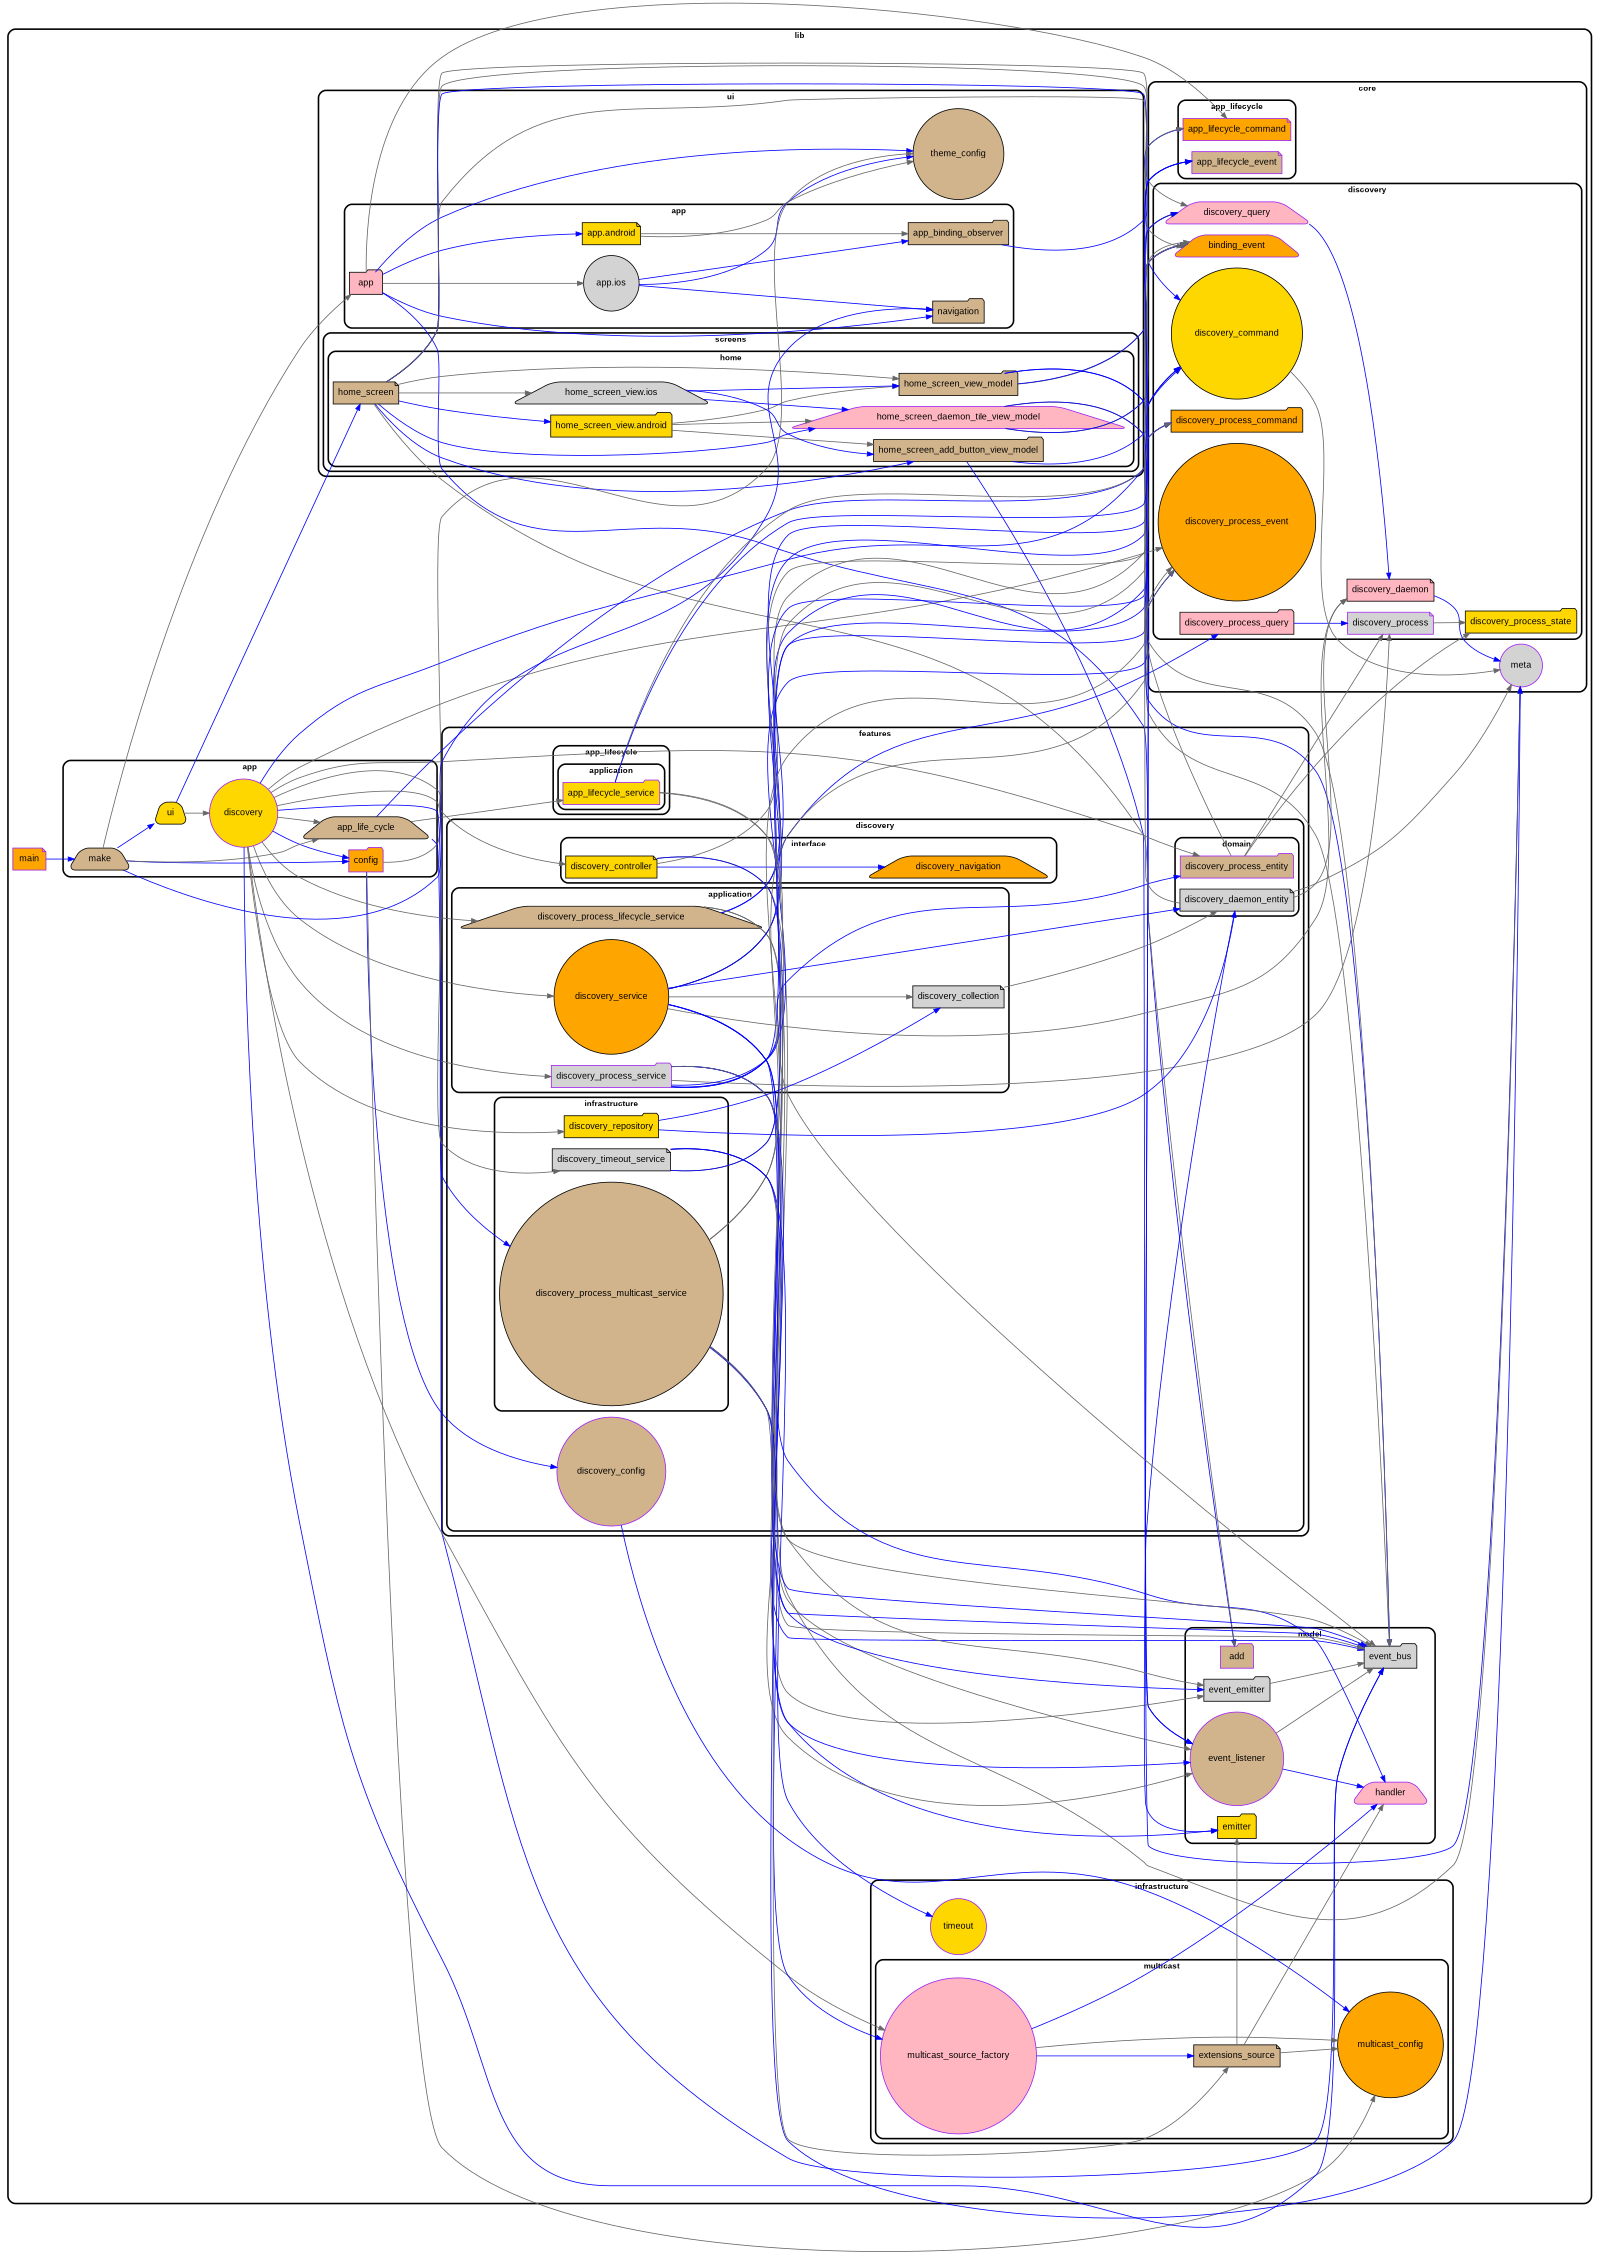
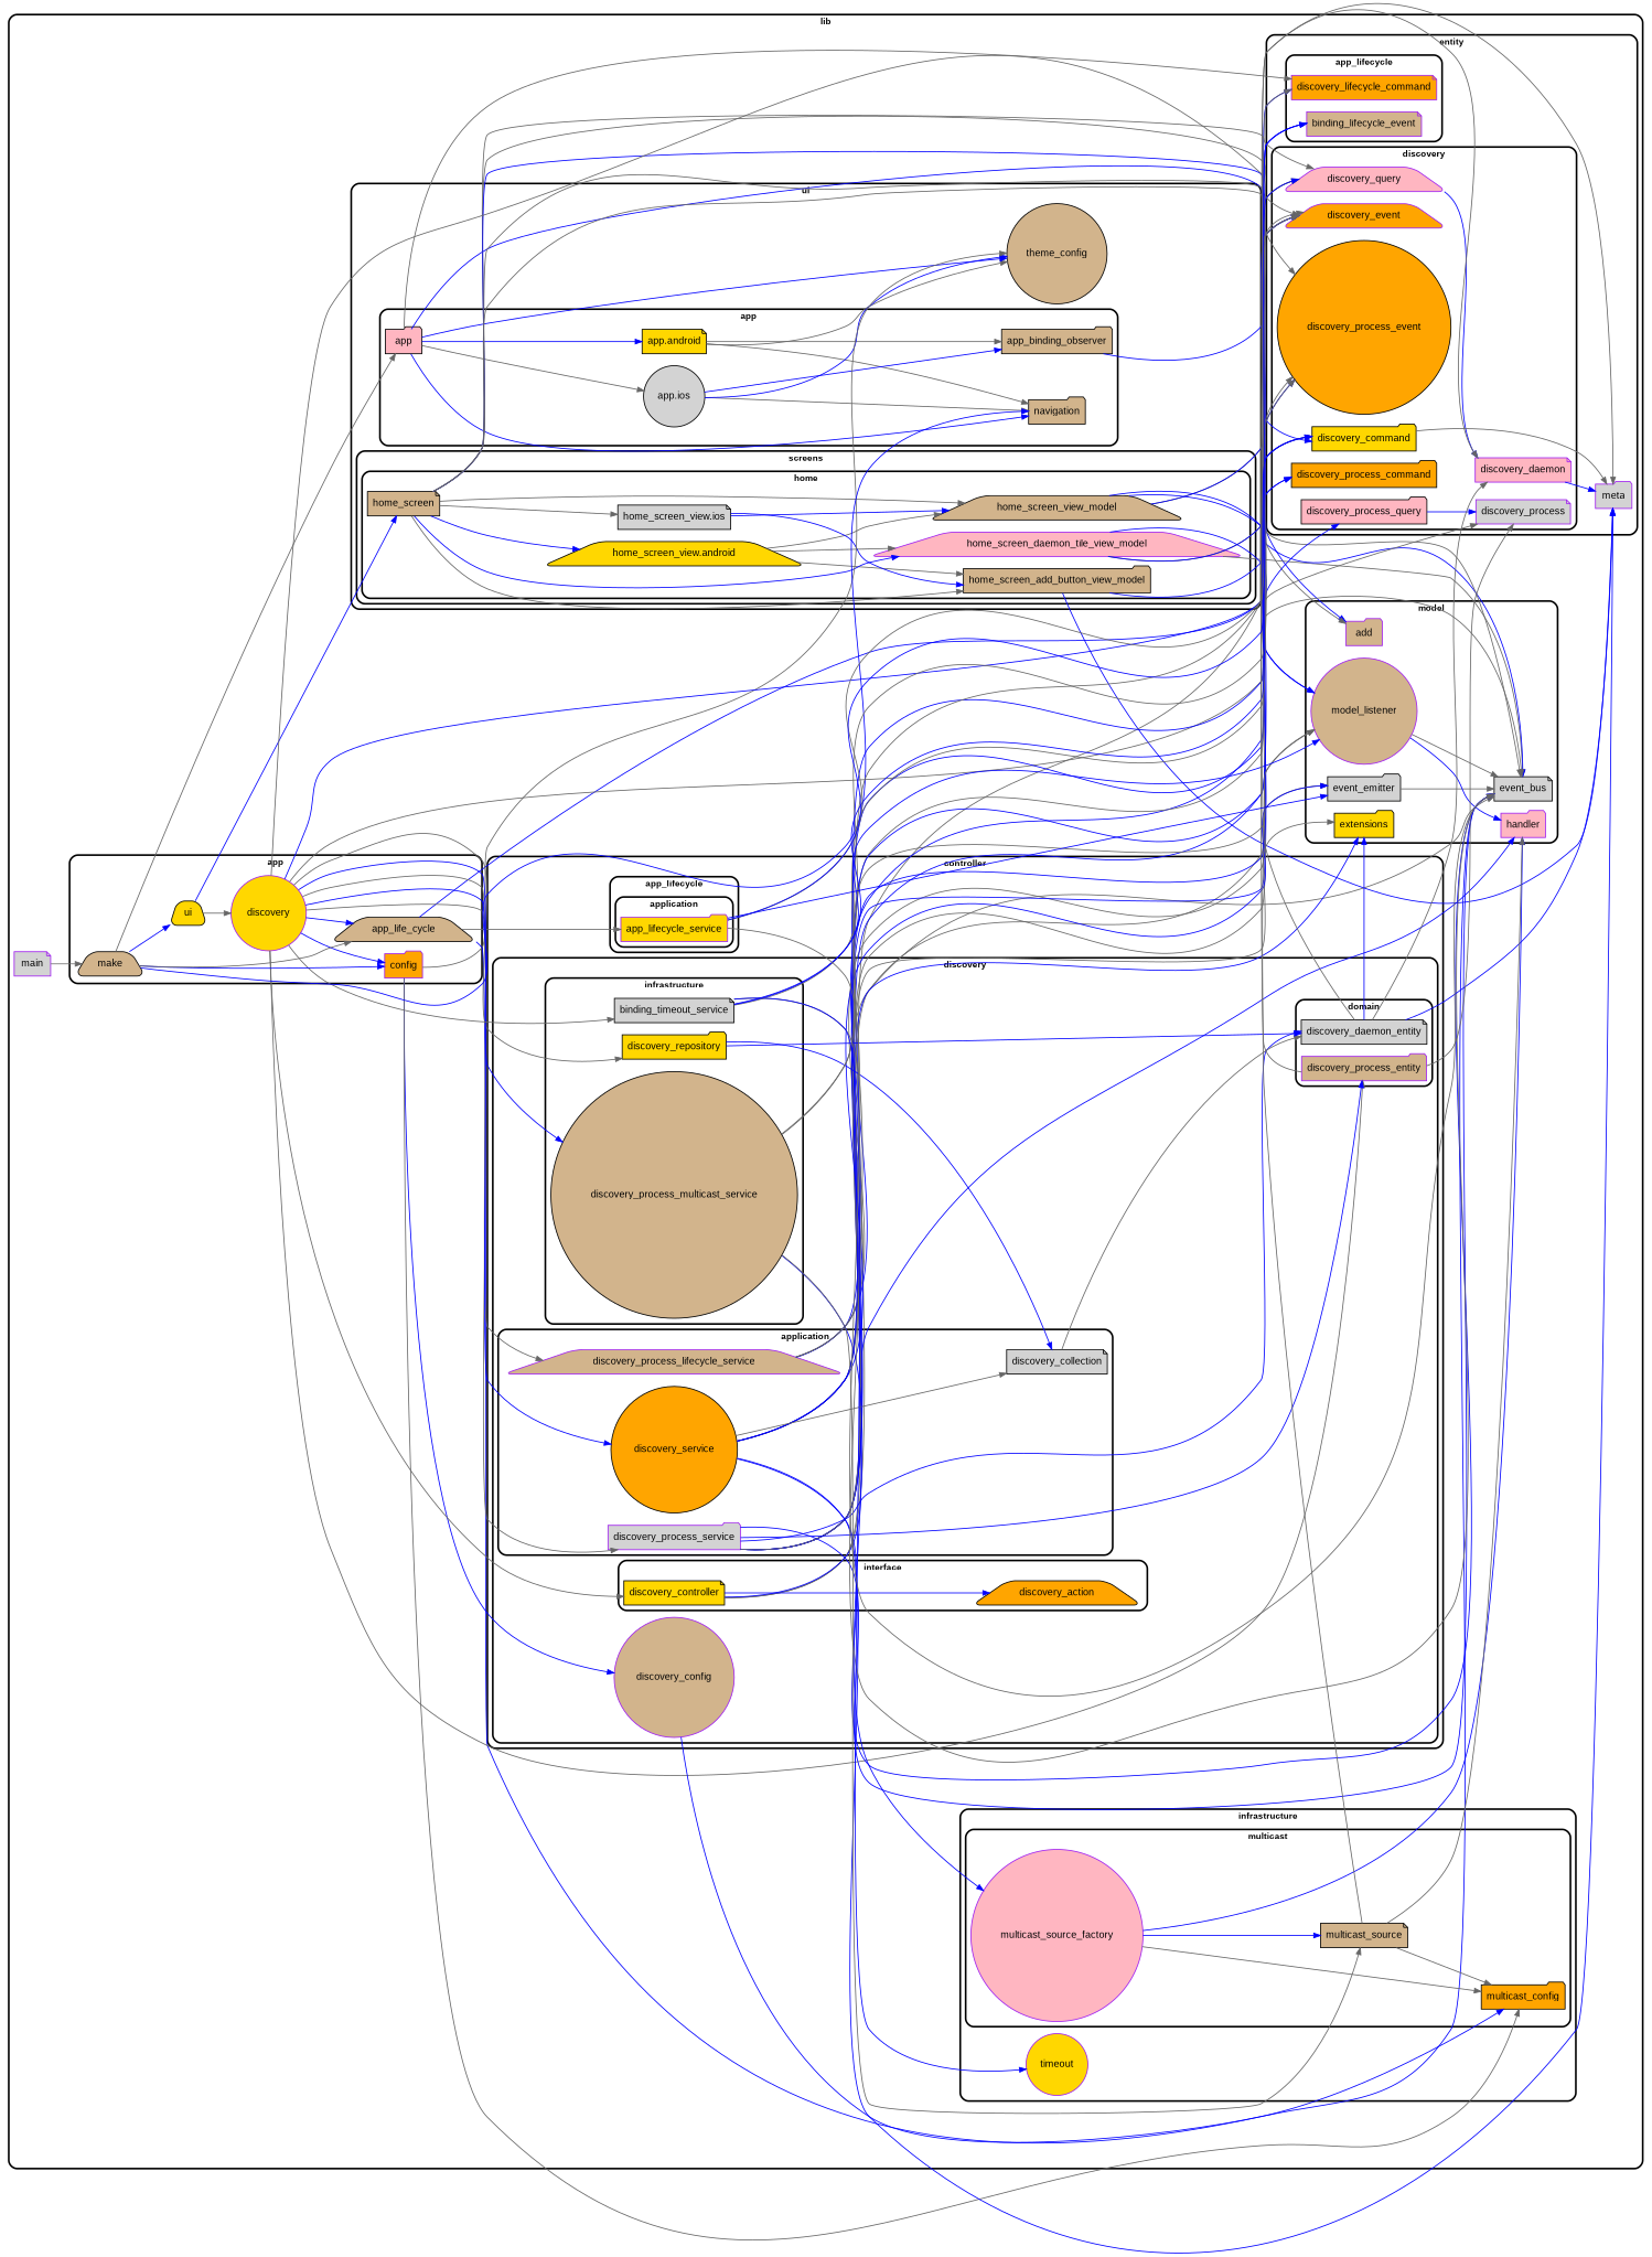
  digraph {
    fontname="Arial Black"
    fontsize=13
    penwidth=2.6
    rankdir=LR
    style=rounded
    node [color=black fillcolor=tan fontname=Arial fontsize=15 penwidth=1.3 shape=folder style="filled,rounded"]
    edge [color=gray40 penwidth=1.3]
    n1 [fillcolor=gold label="app.android" shape=note]
    n2 [label=app_binding_observer]
    n3 [fillcolor=lightgrey label="app.ios" shape=circle]
    n4 [label=navigation]
    n5 [fillcolor=lightpink label=app]
    n6 [label=home_screen_add_button_view_model]
-   n7 [fillcolor=gold label="home_screen_view.android"]
-   n8 [fillcolor=lightgrey label="home_screen_view.ios" shape=trapezium]
+   n7 [fillcolor=gold label="home_screen_view.android" shape=trapezium]
+   n8 [fillcolor=lightgrey label="home_screen_view.ios" shape=note]
    n9 [color=purple fillcolor=lightpink label=home_screen_daemon_tile_view_model shape=trapezium]
-   n10 [label=home_screen_view_model]
+   n10 [label=home_screen_view_model shape=trapezium]
    n11 [label=home_screen shape=note]
    n12 [label=theme_config shape=circle]
    n13 [fillcolor=lightpink label=discovery_process_query]
    n14 [fillcolor=orange label=discovery_process_event shape=circle]
-   n15 [fillcolor=lightpink label=discovery_daemon shape=note]
+   n15 [color=purple fillcolor=lightpink label=discovery_daemon shape=note]
    n16 [color=purple fillcolor=lightgrey label=discovery_process shape=note]
    n17 [color=purple fillcolor=lightpink label=discovery_query shape=trapezium]
-   n18 [color=purple fillcolor=orange label=binding_event shape=trapezium]
-   n19 [fillcolor=gold label=discovery_command shape=circle]
-   n20 [fillcolor=gold label=discovery_process_state]
+   n18 [color=purple fillcolor=orange label=discovery_event shape=trapezium]
+   n19 [fillcolor=gold label=discovery_command]
    n21 [fillcolor=orange label=discovery_process_command]
-   n22 [color=purple fillcolor=orange label=app_lifecycle_command shape=note]
-   n23 [color=purple label=app_lifecycle_event shape=note]
-   n24 [color=purple fillcolor=lightgrey label=meta shape=circle]
+   n22 [color=purple fillcolor=orange label=discovery_lifecycle_command shape=note]
+   n23 [color=purple label=binding_lifecycle_event shape=note]
+   n24 [color=purple fillcolor=lightgrey label=meta]
    n25 [fillcolor=gold label=ui shape=trapezium]
    n26 [color=purple fillcolor=orange label=config]
    n27 [label=app_life_cycle shape=trapezium]
    n28 [color=purple fillcolor=gold label=discovery shape=circle]
    n29 [label=make shape=trapezium]
-   n30 [color=purple fillcolor=lightpink label=handler shape=trapezium]
-   n31 [fillcolor=lightgrey label=event_bus]
-   n32 [fillcolor=gold label=emitter]
+   n30 [color=purple fillcolor=lightpink label=handler]
+   n31 [fillcolor=lightgrey label=event_bus shape=note]
+   n32 [fillcolor=gold label=extensions]
    n33 [fillcolor=lightgrey label=event_emitter]
    n34 [color=purple label=add]
-   n35 [color=purple label=event_listener shape=circle]
+   n35 [color=purple label=model_listener shape=circle]
    n36 [fillcolor=gold label=discovery_controller shape=note]
-   n37 [fillcolor=orange label=discovery_navigation shape=trapezium]
-   n38 [label=discovery_process_lifecycle_service shape=trapezium]
+   n37 [fillcolor=orange label=discovery_action shape=trapezium]
+   n38 [color=purple label=discovery_process_lifecycle_service shape=trapezium]
    n39 [color=purple fillcolor=lightgrey label=discovery_process_service]
    n40 [fillcolor=lightgrey label=discovery_collection shape=note]
    n41 [fillcolor=orange label=discovery_service shape=circle]
    n42 [fillcolor=gold label=discovery_repository]
    n43 [label=discovery_process_multicast_service shape=circle]
-   n44 [fillcolor=lightgrey label=discovery_timeout_service shape=note]
+   n44 [fillcolor=lightgrey label=binding_timeout_service shape=note]
    n45 [fillcolor=lightgrey label=discovery_daemon_entity shape=note]
    n46 [color=purple label=discovery_process_entity]
    n47 [color=purple label=discovery_config shape=circle]
    n48 [color=purple fillcolor=gold label=app_lifecycle_service]
    n49 [color=purple fillcolor=lightpink label=multicast_source_factory shape=circle]
-   n50 [label=extensions_source shape=note]
-   n51 [fillcolor=orange label=multicast_config shape=circle]
+   n50 [label=multicast_source shape=note]
+   n51 [fillcolor=orange label=multicast_config]
    n52 [color=purple fillcolor=gold label=timeout shape=circle]
-   n53 [color=purple fillcolor=orange label=main shape=note]
+   n53 [color=purple fillcolor=lightgrey label=main shape=note]
    subgraph cluster_1 {
      label=lib
      n53
      subgraph cluster_2 {
        label=ui
        n12
        subgraph cluster_3 {
          label=app
          n1
          n2
          n3
          n4
          n5
        }
        subgraph cluster_4 {
          label=screens
          subgraph cluster_5 {
            label=home
            n6
            n7
            n8
            n9
            n10
            n11
          }
        }
      }
      subgraph cluster_6 {
-       label=core
+       label=entity
        n24
        subgraph cluster_7 {
          label=discovery
          n13
          n14
          n15
          n16
          n17
          n18
          n19
-         n20
          n21
        }
        subgraph cluster_8 {
          label=app_lifecycle
          n22
          n23
        }
      }
      subgraph cluster_9 {
        label=app
        n25
        n26
        n27
        n28
        n29
      }
      subgraph cluster_10 {
        label=model
        n30
        n31
        n32
        n33
        n34
        n35
      }
      subgraph cluster_11 {
-       label=features
+       label=controller
        subgraph cluster_12 {
          label=discovery
          n47
          subgraph cluster_13 {
            label=interface
            n36
            n37
          }
          subgraph cluster_14 {
            label=application
            n38
            n39
            n40
            n41
          }
          subgraph cluster_15 {
            label=infrastructure
            n42
            n43
            n44
          }
          subgraph cluster_16 {
            label=domain
            n45
            n46
          }
        }
        subgraph cluster_17 {
          label=app_lifecycle
          subgraph cluster_18 {
            label=application
            n48
          }
        }
      }
      subgraph cluster_19 {
        label=infrastructure
        n52
        subgraph cluster_20 {
          label=multicast
          n49
          n50
          n51
        }
      }
    }
    n1 -> n2
+   n1 -> n4
    n1 -> n12
    n2 -> n22 [color=blue]
    n3 -> n2 [color=blue]
-   n3 -> n4 [color=blue]
+   n3 -> n4
    n3 -> n12 [color=blue]
    n5 -> n1 [color=blue]
    n5 -> n3
    n5 -> n4 [color=blue]
    n5 -> n12 [color=blue]
    n5 -> n22
    n5 -> n34 [color=blue]
    n6 -> n19 [color=blue]
    n6 -> n24 [color=blue]
    n7 -> n6
    n7 -> n9
    n7 -> n10
    n8 -> n6 [color=blue]
-   n8 -> n9 [color=blue]
    n8 -> n10 [color=blue]
    n9 -> n17
    n9 -> n18 [color=blue]
    n9 -> n31
    n9 -> n35 [color=blue]
    n10 -> n17
    n10 -> n18 [color=blue]
    n10 -> n31 [color=blue]
    n10 -> n35 [color=blue]
-   n11 -> n6 [color=blue]
+   n11 -> n6
    n11 -> n7 [color=blue]
    n11 -> n8
    n11 -> n9 [color=blue]
    n11 -> n10
    n11 -> n17
    n11 -> n18
    n11 -> n19 [color=blue]
    n11 -> n31
    n11 -> n34
    n13 -> n16 [color=blue]
    n15 -> n24 [color=blue]
-   n16 -> n20
    n17 -> n15 [color=blue]
    n19 -> n24
    n25 -> n11 [color=blue]
    n25 -> n28
    n26 -> n12
    n26 -> n47 [color=blue]
    n26 -> n51
    n27 -> n23 [color=blue]
    n27 -> n31 [color=blue]
    n27 -> n48
    n28 -> n14
    n28 -> n18 [color=blue]
    n28 -> n26 [color=blue]
-   n28 -> n27
-   n28 -> n31 [color=blue]
+   n28 -> n27 [color=blue]
+   n28 -> n31
    n28 -> n36
    n28 -> n38
    n28 -> n39
-   n28 -> n41
+   n28 -> n41 [color=blue]
    n28 -> n42
    n28 -> n43 [color=blue]
    n28 -> n44
    n28 -> n46
-   n28 -> n49
    n29 -> n4 [color=blue]
    n29 -> n5
    n29 -> n25 [color=blue]
    n29 -> n26 [color=blue]
    n29 -> n27
    n33 -> n31
    n35 -> n30 [color=blue]
    n35 -> n31
    n36 -> n19
    n36 -> n24
    n36 -> n30 [color=blue]
    n36 -> n37 [color=blue]
    n38 -> n21 [color=blue]
    n38 -> n23 [color=blue]
    n38 -> n31
    n38 -> n35
    n39 -> n13 [color=blue]
    n39 -> n14 [color=blue]
    n39 -> n16
    n39 -> n21 [color=blue]
    n39 -> n31 [color=blue]
    n39 -> n32 [color=blue]
    n39 -> n33
    n39 -> n46 [color=blue]
    n40 -> n45
    n41 -> n15
    n41 -> n17 [color=blue]
    n41 -> n18
    n41 -> n19 [color=blue]
    n41 -> n24 [color=blue]
    n41 -> n31 [color=blue]
    n41 -> n33 [color=blue]
    n41 -> n40
-   n41 -> n45 [color=blue]
+   n39 -> n45 [color=blue]
    n42 -> n40 [color=blue]
    n42 -> n45 [color=blue]
    n43 -> n14
-   n43 -> n21
-   n43 -> n31 [color=blue]
    n43 -> n35
    n43 -> n49 [color=blue]
    n43 -> n50
    n44 -> n18
    n44 -> n19 [color=blue]
    n44 -> n31
    n44 -> n35 [color=blue]
    n44 -> n52 [color=blue]
    n45 -> n15
    n45 -> n18
-   n45 -> n24
+   n45 -> n24 [color=blue]
    n45 -> n32 [color=blue]
    n46 -> n14
    n46 -> n16
-   n46 -> n20
    n47 -> n51 [color=blue]
    n48 -> n22
    n48 -> n23 [color=blue]
    n48 -> n31
-   n48 -> n33
+   n48 -> n33 [color=blue]
    n49 -> n30 [color=blue]
    n49 -> n50 [color=blue]
    n49 -> n51
    n50 -> n30
    n50 -> n32
    n50 -> n51
-   n53 -> n29 [color=blue]
+   n53 -> n29
  }
